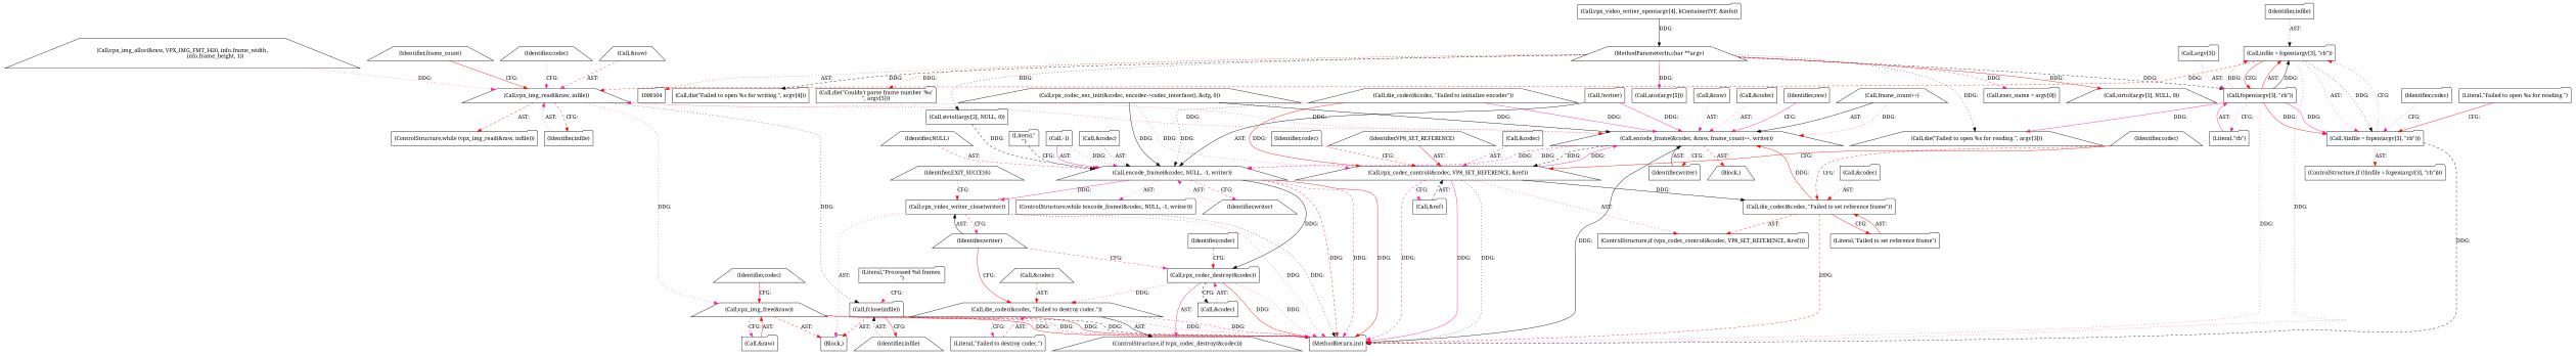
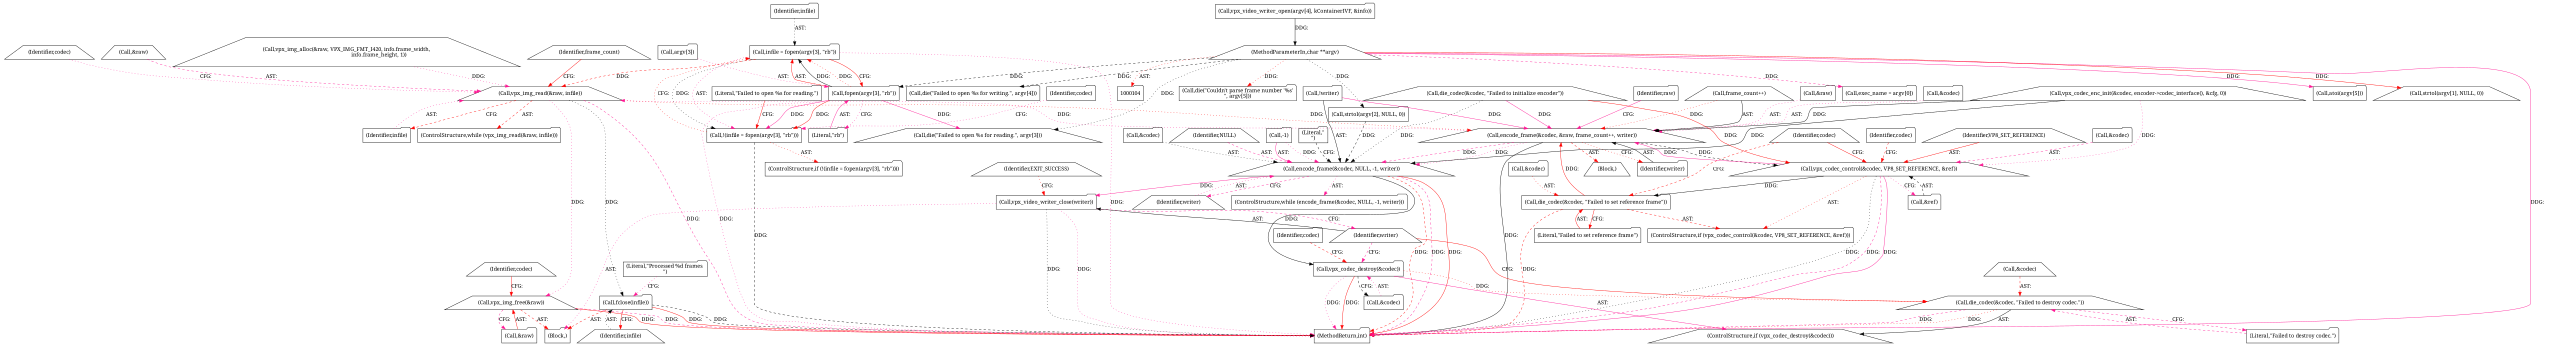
  digraph {
    fontname="Noto Serif"
    node [fontname="Noto Serif" shape=folder]
    edge [color=deeppink fontname="Noto Serif" style=dotted]
    n1 [label="(Call,infile = fopen(argv[3], \"rb\"))"]
    n2 [label="(Call,fopen(argv[3], \"rb\"))"]
    n3 [label="(Call,!(infile = fopen(argv[3], \"rb\")))"]
    n4 [label="(Call,vpx_img_read(&raw, infile))" shape=trapezium]
    n5 [label="(MethodReturn,int)"]
    n6 [label="(Call,die(\"Failed to open %s for reading.\", argv[3]))" shape=trapezium]
    n7 [label="(Literal,\"rb\")"]
    n8 [label="(ControlStructure,if (!(infile = fopen(argv[3], \"rb\"))))"]
    n9 [label="(Call,encode_frame(&codec, &raw, frame_count++, writer))" shape=trapezium]
    n10 [label="(Call,fclose(infile))"]
    n11 [label="(Call,vpx_img_free(&raw))" shape=trapezium]
    n12 [label="(Identifier,infile)"]
    n13 [label="(ControlStructure,while (vpx_img_read(&raw, infile)))"]
    n14 [label="(MethodParameterIn,char **argv)" shape=trapezium]
    n15 [label="(Call,die(\"Couldn't parse frame number '%s'\n\", argv[5]))"]
    n16 [label="(Call,atoi(argv[5]))"]
    n17 [label="(Call,exec_name = argv[0])"]
    n18 [label="(Call,strtol(argv[1], NULL, 0))" shape=trapezium]
    n19 [label="(Call,strtol(argv[2], NULL, 0))"]
    n20 [label="(Call,die(\"Failed to open %s for writing.\", argv[4]))"]
    1000104
    n22 [label="(Call,encode_frame(&codec, NULL, -1, writer))" shape=trapezium]
    n23 [label="(Call,vpx_video_writer_open(argv[4], kContainerIVF, &info))"]
    n24 [label="(Call,vpx_codec_control(&codec, VP8_SET_REFERENCE, &ref))" shape=trapezium]
    n25 [label="(Block,)" shape=trapezium]
    n26 [label="(Identifier,writer)"]
    n27 [label="(Block,)"]
    n28 [label="(Identifier,infile)" shape=trapezium]
    n29 [label="(Call,&raw)"]
    n30 [label="(Call,die_codec(&codec, \"Failed to set reference frame\"))"]
    n31 [label="(Call,&ref)"]
    n32 [label="(ControlStructure,if (vpx_codec_control(&codec, VP8_SET_REFERENCE, &ref)))"]
    n33 [label="(Call,vpx_codec_destroy(&codec))"]
    n34 [label="(Call,vpx_video_writer_close(writer))"]
    n35 [label="(Identifier,writer)" shape=trapezium]
    n36 [label="(ControlStructure,while (encode_frame(&codec, NULL, -1, writer)))"]
    n37 [label="(Literal,\"Failed to set reference frame\")"]
    n38 [label="(Call,die_codec(&codec, \"Failed to destroy codec.\"))" shape=trapezium]
    n39 [label="(ControlStructure,if (vpx_codec_destroy(&codec)))" shape=trapezium]
    n40 [label="(Call,&codec)"]
    n41 [label="(Identifier,writer)" shape=trapezium]
    n42 [label="(Literal,\"Failed to destroy codec.\")"]
    n43 [label="(Call,&codec)"]
    n44 [label="(Identifier,codec)" shape=trapezium]
    n45 [label="(Identifier,codec)"]
    n46 [label="(Call,&raw)"]
    n47 [label="(Identifier,VP8_SET_REFERENCE)" shape=trapezium]
    n48 [label="(Call,&codec)"]
    n49 [label="(Call,&codec)"]
    n50 [label="(Call,&codec)"]
    n51 [label="(Identifier,EXIT_SUCCESS)" shape=trapezium]
    n52 [label="(Literal,\"Processed %d frames.\n\")"]
    n53 [label="(Identifier,codec)"]
    n54 [label="(Identifier,codec)" shape=trapezium]
    n55 [label="(Call,&raw)" shape=trapezium]
    n56 [label="(Literal,\"Failed to open %s for reading.\")"]
    n57 [label="(Identifier,NULL)" shape=trapezium]
    n58 [label="(Call,argv[3])"]
    n59 [label="(Identifier,infile)"]
    n60 [label="(Call,vpx_img_alloc(&raw, VPX_IMG_FMT_I420, info.frame_width,\n                                             info.frame_height, 1))" shape=trapezium]
    n61 [label="(Identifier,raw)"]
    n62 [label="(Identifier,codec)"]
    n63 [label="(Call,frame_count++)" shape=trapezium]
    n64 [label="(Call,!writer)"]
    n65 [label="(Literal,\"\n\")"]
    n66 [label="(Call,-1)"]
    n67 [label="(Identifier,frame_count)" shape=trapezium]
    n68 [label="(Identifier,codec)" shape=trapezium]
    n69 [label="(Call,&codec)" shape=trapezium]
    n70 [label="(Call,vpx_codec_enc_init(&codec, encoder->codec_interface(), &cfg, 0))" shape=trapezium]
    n71 [label="(Call,die_codec(&codec, \"Failed to initialize encoder\"))" shape=trapezium]
    n1 -> n2 [color=red label="CFG: " style=solid]
    n1 -> n3 [label="AST: "]
    n1 -> n3 [color=black label="DDG: "]
    n1 -> n4 [color=red label="DDG: " style=dashed]
    n1 -> n5 [label="DDG: "]
    n2 -> n1 [color=red label="AST: " style=solid]
    n2 -> n1 [color=black label="DDG: " style=solid]
    n2 -> n1 [color=red label="DDG: "]
    n2 -> n3 [color=red label="DDG: " style=solid]
    n2 -> n3 [label="DDG: " style=solid]
    n2 -> n5 [label="DDG: "]
    n2 -> n6 [label="DDG: " style=solid]
    n2 -> n7 [label="CFG: "]
    n3 -> n1 [color=red label="CFG: "]
    n3 -> n5 [color=black label="DDG: " style=dashed]
    n3 -> n8 [color=red label="AST: "]
+   n4 -> n5 [label="DDG: " style=dashed]
    n4 -> n9 [color=red label="DDG: "]
    n4 -> n10 [color=black label="DDG: "]
    n4 -> n11 [label="DDG: "]
    n4 -> n12 [color=red label="CFG: " style=dashed]
    n4 -> n13 [color=red label="AST: " style=dashed]
    n7 -> n2 [label="AST: " style=solid]
    n9 -> n4 [label="DDG: "]
    n9 -> n5 [color=black label="DDG: " style=solid]
    n9 -> n22 [label="DDG: " style=dashed]
    n9 -> n22 [label="DDG: "]
    n9 -> n24 [color=black label="DDG: " style=dashed]
    n9 -> n25 [color=red label="AST: " style=dashed]
    n9 -> n26 [color=red label="CFG: "]
    n10 -> n5 [color=black label="DDG: " style=dashed]
    n10 -> n5 [color=red label="DDG: " style=solid]
    n10 -> n27 [color=red label="AST: " style=dashed]
    n10 -> n28 [color=red label="CFG: " style=solid]
    n11 -> n5 [label="DDG: " style=dashed]
    n11 -> n5 [color=red label="DDG: " style=solid]
    n11 -> n27 [color=red label="AST: " style=dashed]
    n11 -> n29 [label="CFG: " style=dashed]
    n12 -> n4 [label="AST: "]
    n14 -> n2 [color=black label="DDG: " style=dashed]
+   n14 -> n5 [label="DDG: " style=solid]
    n14 -> n6 [color=black label="DDG: "]
    n14 -> n15 [color=red label="DDG: "]
    n14 -> n16 [label="DDG: " style=solid]
    n14 -> n17 [label="DDG: " style=dashed]
    n14 -> n18 [color=red label="DDG: " style=solid]
    n14 -> n19 [color=black label="DDG: "]
    n14 -> n20 [color=black label="DDG: " style=dashed]
    n14 -> 1000104 [color=red label="AST: "]
    n19 -> n22 [color=black label="DDG: " style=dashed]
    n22 -> n5 [color=red label="DDG: " style=dashed]
    n22 -> n5 [label="DDG: " style=dashed]
    n22 -> n5 [color=red label="DDG: " style=solid]
    n22 -> n33 [color=black label="DDG: " style=solid]
    n22 -> n34 [label="DDG: " style=solid]
    n22 -> n35 [label="CFG: " style=dashed]
    n22 -> n36 [label="AST: "]
    n23 -> n14 [color=black label="DDG: " style=solid]
    n24 -> n5 [color=black label="DDG: "]
    n24 -> n5 [label="DDG: " style=dashed]
    n24 -> n5 [label="DDG: " style=solid]
    n24 -> n9 [label="DDG: " style=solid]
    n24 -> n30 [color=black label="DDG: " style=solid]
    n24 -> n31 [label="CFG: "]
    n24 -> n32 [color=red label="AST: "]
    n26 -> n9 [color=black label="AST: " style=solid]
    n28 -> n10 [color=black label="AST: "]
    n29 -> n11 [color=red label="AST: " style=solid]
    n30 -> n5 [color=red label="DDG: " style=dashed]
    n30 -> n9 [color=red label="DDG: " style=solid]
    n30 -> n32 [color=red label="AST: " style=dashed]
    n30 -> n37 [color=red label="CFG: " style=solid]
    n31 -> n24 [color=black label="AST: " style=dashed]
    n33 -> n5 [color=red label="DDG: " style=solid]
    n33 -> n5 [label="DDG: "]
    n33 -> n38 [color=red label="DDG: "]
    n33 -> n39 [label="AST: " style=solid]
    n33 -> n40 [color=black label="CFG: " style=dashed]
    n34 -> n5 [label="DDG: "]
    n34 -> n5 [color=black label="DDG: "]
    n34 -> n27 [label="AST: "]
    n34 -> n41 [label="CFG: " style=dashed]
    n35 -> n22 [label="AST: "]
    n37 -> n30 [color=red label="AST: " style=solid]
    n38 -> n5 [color=red label="DDG: "]
    n38 -> n5 [label="DDG: " style=dashed]
    n38 -> n39 [color=black label="AST: " style=solid]
    n38 -> n42 [label="CFG: " style=dashed]
    n40 -> n33 [label="AST: "]
    n41 -> n33 [label="CFG: " style=dashed]
    n41 -> n34 [color=black label="AST: " style=solid]
    n41 -> n38 [color=red label="CFG: " style=solid]
    n42 -> n38 [label="AST: " style=dashed]
    n43 -> n30 [color=red label="AST: "]
    n44 -> n4 [label="CFG: "]
    n45 -> n33 [color=red label="CFG: " style=dashed]
    n46 -> n9 [label="AST: "]
    n47 -> n24 [color=red label="AST: " style=solid]
    n48 -> n22 [color=black label="AST: "]
    n49 -> n24 [label="AST: " style=dashed]
    n50 -> n9 [label="AST: "]
    n51 -> n34 [color=red label="CFG: "]
    n52 -> n10 [label="CFG: "]
    n53 -> n3 [label="CFG: "]
    n54 -> n11 [color=red label="CFG: " style=solid]
    n55 -> n4 [label="AST: " style=dashed]
    n56 -> n3 [color=red label="CFG: " style=solid]
    n57 -> n22 [label="AST: " style=dashed]
    n58 -> n2 [label="AST: "]
    n59 -> n1 [color=black label="AST: "]
    n60 -> n4 [label="DDG: "]
    n61 -> n9 [label="CFG: " style=solid]
    n62 -> n24 [color=red label="CFG: " style=dashed]
    n63 -> n9 [color=black label="AST: " style=solid]
    n63 -> n9 [color=red label="DDG: "]
    n64 -> n9 [label="DDG: " style=solid]
    n64 -> n22 [color=black label="AST: " style=solid]
    n65 -> n22 [color=black label="CFG: " style=dashed]
    n66 -> n22 [label="AST: " style=solid]
    n66 -> n22 [label="DDG: "]
    n67 -> n4 [color=red label="CFG: " style=solid]
    n68 -> n24 [color=red label="CFG: " style=solid]
    n68 -> n30 [color=red label="CFG: " style=dashed]
    n69 -> n38 [color=red label="AST: " style=dashed]
    n70 -> n9 [color=black label="DDG: " style=solid]
    n70 -> n22 [color=black label="DDG: " style=solid]
    n70 -> n24 [label="DDG: "]
    n71 -> n9 [label="DDG: " style=solid]
    n71 -> n22 [color=black label="DDG: "]
    n71 -> n24 [color=red label="DDG: " style=solid]
  }
